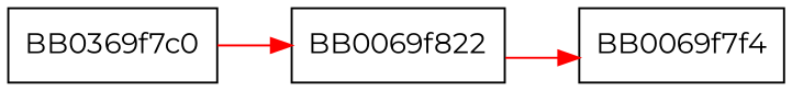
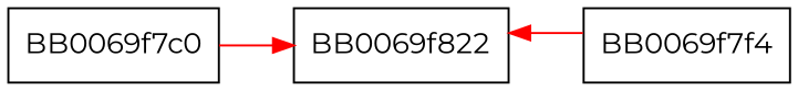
  digraph {
    fontname=Montserrat
    rankdir=LR
    splines=ortho
    node [fontname=Montserrat shape=box]
    edge [color=red fontname=Montserrat]
-   BB0069f7c0 [label=BB0369f7c0]
+   BB0069f7c0
    BB0069f822
    BB0069f7f4
    BB0069f7c0 -> BB0069f822
-   BB0069f822 -> BB0069f7f4
+   BB0069f7f4 -> BB0069f822
  }
